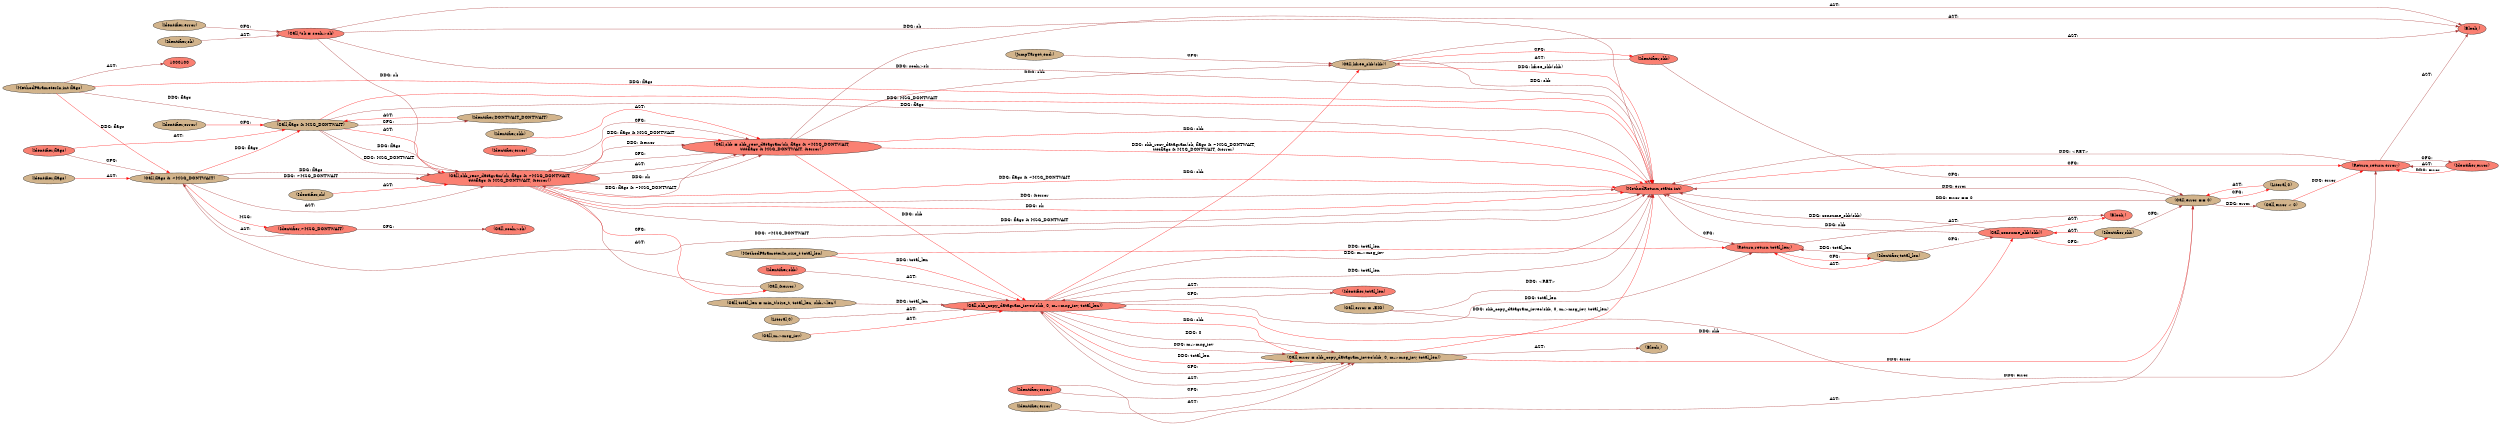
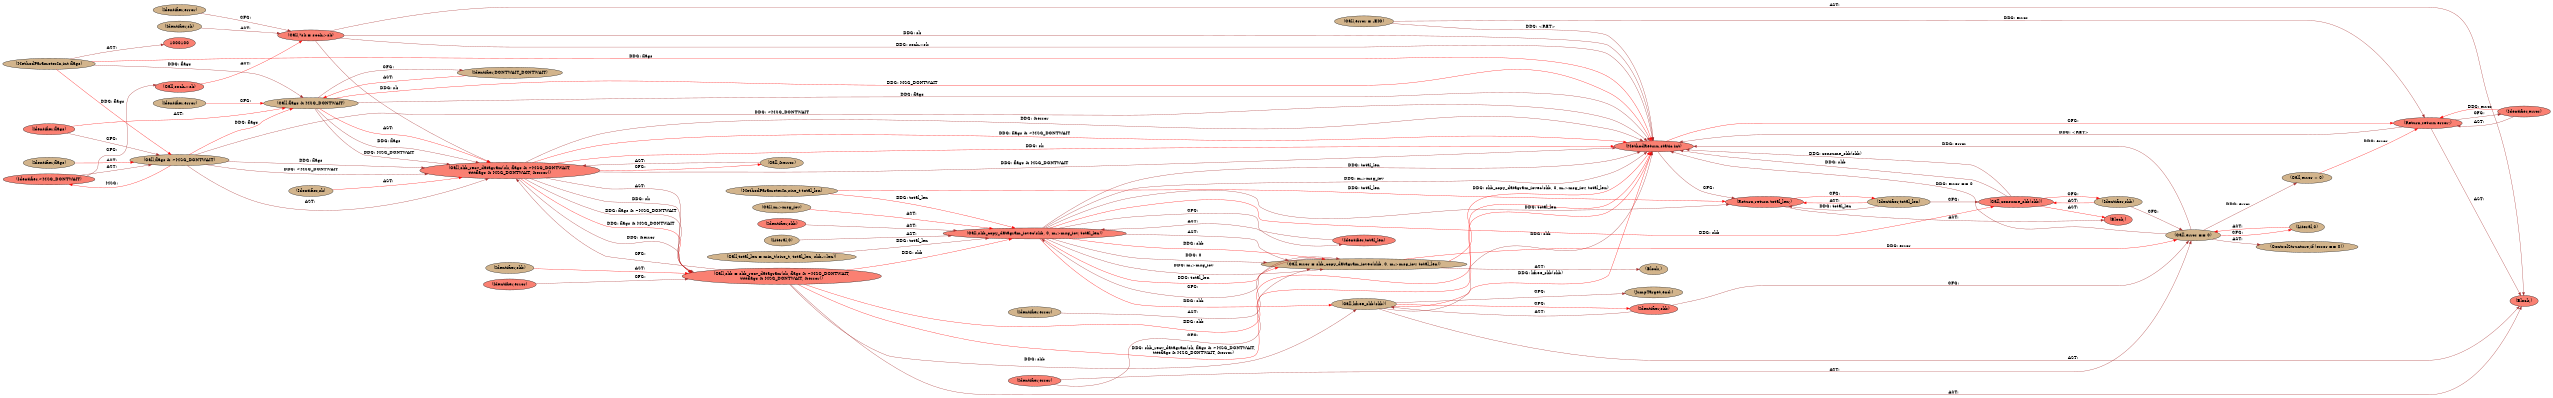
  digraph {
    rankdir=LR
    node [fillcolor=tan style=filled]
    edge [color=brown]
    n1 [fillcolor=salmon label="(Call,skb_recv_datagram(sk, flags & ~MSG_DONTWAIT,\n\t\t\t\tflags & MSG_DONTWAIT, &error))"]
    n2 [fillcolor=salmon label="(Call,skb = skb_recv_datagram(sk, flags & ~MSG_DONTWAIT,\n\t\t\t\tflags & MSG_DONTWAIT, &error))"]
    n3 [label="(Call,&error)"]
    n4 [fillcolor=salmon label="(MethodReturn,static int)"]
    n5 [fillcolor=salmon label="(Block,)"]
    n6 [fillcolor=salmon label="(Call,skb_copy_datagram_iovec(skb, 0, m->msg_iov, total_len))"]
    n7 [label="(Call,kfree_skb(skb))"]
    n8 [fillcolor=salmon label="(Return,return total_len;)"]
    n9 [fillcolor=salmon label="(Return,return error;)"]
    n10 [fillcolor=salmon label="(Call,*sk = sock->sk)"]
    n11 [fillcolor=salmon label="(Call,sock->sk)"]
    n12 [label="(Call,flags & ~MSG_DONTWAIT)"]
    n13 [label="(Call,flags & MSG_DONTWAIT)"]
    n14 [fillcolor=salmon label="(Identifier,~MSG_DONTWAIT)"]
    n15 [label="(Identifier,DONTWAIT_DONTWAIT)"]
    n16 [label="(MethodParameterIn,int flags)"]
    1000100 [fillcolor=salmon]
    n18 [label="(Call,error = skb_copy_datagram_iovec(skb, 0, m->msg_iov, total_len))"]
    n19 [fillcolor=salmon label="(Call,consume_skb(skb))"]
    n20 [fillcolor=salmon label="(Identifier,total_len)"]
    n21 [fillcolor=salmon label="(Identifier,skb)"]
    n22 [label="(Call,error == 0)"]
    n23 [label="(Block,)"]
    n24 [label="(Identifier,skb)"]
    n25 [fillcolor=salmon label="(Block,)"]
    n26 [label="(Identifier,total_len)"]
    n27 [label="(Literal,0)"]
+   n28 [label="(ControlStructure,if (error == 0))"]
    n29 [label="(Call,error < 0)"]
    n30 [fillcolor=salmon label="(Identifier,error)"]
    n31 [label="(Identifier,flags)"]
    n32 [fillcolor=salmon label="(Identifier,flags)"]
    n33 [label="(MethodParameterIn,size_t total_len)"]
    n34 [label="(Call,total_len = min_t(size_t, total_len, skb->len))"]
    n35 [label="(Identifier,error)"]
    n36 [label="(Call,m->msg_iov)"]
    n37 [fillcolor=salmon label="(Identifier,skb)"]
    n38 [label="(Literal,0)"]
    n39 [fillcolor=salmon label="(Identifier,error)"]
    n40 [label="(Identifier,sk)"]
    n41 [label="(Call,error = -EIO)"]
    n42 [label="(Identifier,error)"]
    n43 [label="(Identifier,skb)"]
    n44 [label="(Identifier,sk)"]
    n45 [label="(JumpTarget,end:)"]
    n46 [label="(Identifier,error)"]
    n47 [fillcolor=salmon label="(Identifier,error)"]
    n1 -> n2 [label="AST: "]
    n1 -> n2 [label="DDG: sk"]
    n1 -> n2 [label="DDG: flags & ~MSG_DONTWAIT"]
    n1 -> n2 [color=red label="DDG: flags & MSG_DONTWAIT"]
    n1 -> n2 [label="DDG: &error"]
    n1 -> n3 [color=red label="CFG: "]
    n1 -> n4 [label="DDG: &error"]
    n1 -> n4 [color=red label="DDG: flags & ~MSG_DONTWAIT"]
    n1 -> n4 [color=red label="DDG: sk"]
    n1 -> n4 [label="DDG: flags & MSG_DONTWAIT"]
    n2 -> n1 [label="CFG: "]
    n2 -> n4 [color=red label="DDG: skb"]
    n2 -> n4 [color=red label="DDG: skb_recv_datagram(sk, flags & ~MSG_DONTWAIT,\n\t\t\t\tflags & MSG_DONTWAIT, &error)"]
    n2 -> n5 [label="AST: "]
    n2 -> n6 [color=red label="DDG: skb"]
    n2 -> n7 [label="DDG: skb"]
    n3 -> n1 [label="AST: "]
    n4 -> n8 [label="CFG: "]
    n4 -> n9 [color=red label="CFG: "]
    n6 -> n4 [label="DDG: m->msg_iov"]
    n6 -> n4 [label="DDG: total_len"]
    n6 -> n7 [color=red label="DDG: skb"]
    n6 -> n8 [label="DDG: total_len"]
    n6 -> n18 [label="AST: "]
    n6 -> n18 [color=red label="DDG: skb"]
    n6 -> n18 [label="DDG: 0"]
    n6 -> n18 [label="DDG: m->msg_iov"]
    n6 -> n18 [color=red label="DDG: total_len"]
    n6 -> n19 [color=red label="DDG: skb"]
    n6 -> n20 [label="CFG: "]
    n7 -> n4 [color=red label="DDG: kfree_skb(skb)"]
    n7 -> n4 [label="DDG: skb"]
    n7 -> n5 [label="AST: "]
    n7 -> n21 [color=red label="CFG: "]
    n8 -> n25 [label="AST: "]
    n8 -> n26 [color=red label="CFG: "]
    n9 -> n4 [label="DDG: <RET>"]
    n9 -> n5 [label="AST: "]
    n9 -> n30 [label="CFG: "]
    n10 -> n1 [label="DDG: sk"]
    n10 -> n4 [label="DDG: sock->sk"]
    n10 -> n4 [label="DDG: sk"]
    n10 -> n5 [label="AST: "]
+   n11 -> n10 [color=red label="AST: "]
    n12 -> n1 [label="AST: "]
    n12 -> n1 [label="DDG: flags"]
    n12 -> n1 [label="DDG: ~MSG_DONTWAIT"]
    n12 -> n4 [label="DDG: ~MSG_DONTWAIT"]
    n12 -> n13 [color=red label="DDG: flags"]
    n12 -> n14 [color=red label="MSG: "]
    n13 -> n1 [color=red label="AST: "]
    n13 -> n1 [label="DDG: flags"]
    n13 -> n1 [label="DDG: MSG_DONTWAIT"]
    n13 -> n4 [color=red label="DDG: MSG_DONTWAIT"]
    n13 -> n4 [label="DDG: flags"]
    n13 -> n15 [label="CFG: "]
    n14 -> n11 [label="CFG: "]
    n14 -> n12 [label="AST: "]
    n15 -> n13 [color=red label="AST: "]
    n16 -> n4 [color=red label="DDG: flags"]
    n16 -> n12 [color=red label="DDG: flags"]
    n16 -> n13 [label="DDG: flags"]
    n16 -> 1000100 [label="AST: "]
    n18 -> n4 [color=red label="DDG: skb_copy_datagram_iovec(skb, 0, m->msg_iov, total_len)"]
    n18 -> n6 [label="CFG: "]
    n18 -> n22 [color=red label="DDG: error"]
    n18 -> n23 [label="AST: "]
    n19 -> n4 [label="DDG: consume_skb(skb)"]
    n19 -> n4 [label="DDG: skb"]
    n19 -> n24 [color=red label="CFG: "]
    n19 -> n25 [color=red label="AST: "]
    n20 -> n6 [label="AST: "]
    n21 -> n7 [label="AST: "]
    n21 -> n22 [label="CFG: "]
    n22 -> n4 [label="DDG: error"]
    n22 -> n4 [label="DDG: error == 0"]
    n22 -> n27 [color=red label="CFG: "]
+   n22 -> n28 [label="AST: "]
    n22 -> n29 [label="DDG: error"]
    n24 -> n19 [color=red label="AST: "]
    n24 -> n22 [label="CFG: "]
    n26 -> n8 [color=red label="AST: "]
    n26 -> n8 [label="DDG: total_len"]
    n26 -> n19 [label="CFG: "]
    n27 -> n22 [color=red label="AST: "]
    n29 -> n9 [color=red label="DDG: error"]
    n30 -> n9 [label="AST: "]
    n30 -> n9 [color=red label="DDG: error"]
    n31 -> n12 [color=red label="AST: "]
    n32 -> n12 [label="CFG: "]
    n32 -> n13 [color=red label="AST: "]
    n33 -> n6 [color=red label="DDG: total_len"]
    n33 -> n8 [color=red label="DDG: total_len"]
    n34 -> n6 [label="DDG: total_len"]
    n35 -> n10 [label="CFG: "]
    n36 -> n6 [color=red label="AST: "]
    n37 -> n6 [label="AST: "]
    n38 -> n6 [label="AST: "]
    n39 -> n18 [label="CFG: "]
    n39 -> n22 [label="AST: "]
    n40 -> n10 [label="AST: "]
    n41 -> n4 [label="DDG: <RET>"]
    n41 -> n9 [label="DDG: error"]
    n42 -> n18 [label="AST: "]
    n43 -> n2 [color=red label="AST: "]
    n44 -> n1 [color=red label="AST: "]
-   n45 -> n7 [label="CFG: "]
+   n7 -> n45 [label="CFG: "]
    n46 -> n13 [color=red label="CFG: "]
    n47 -> n2 [label="CFG: "]
  }
